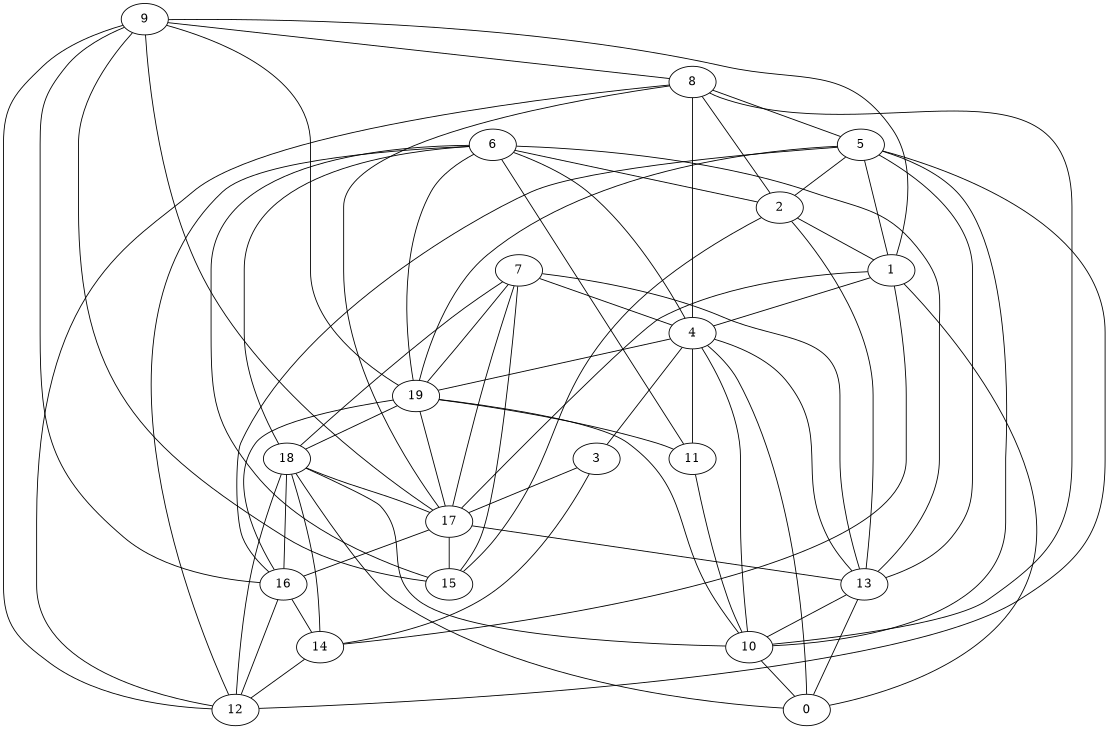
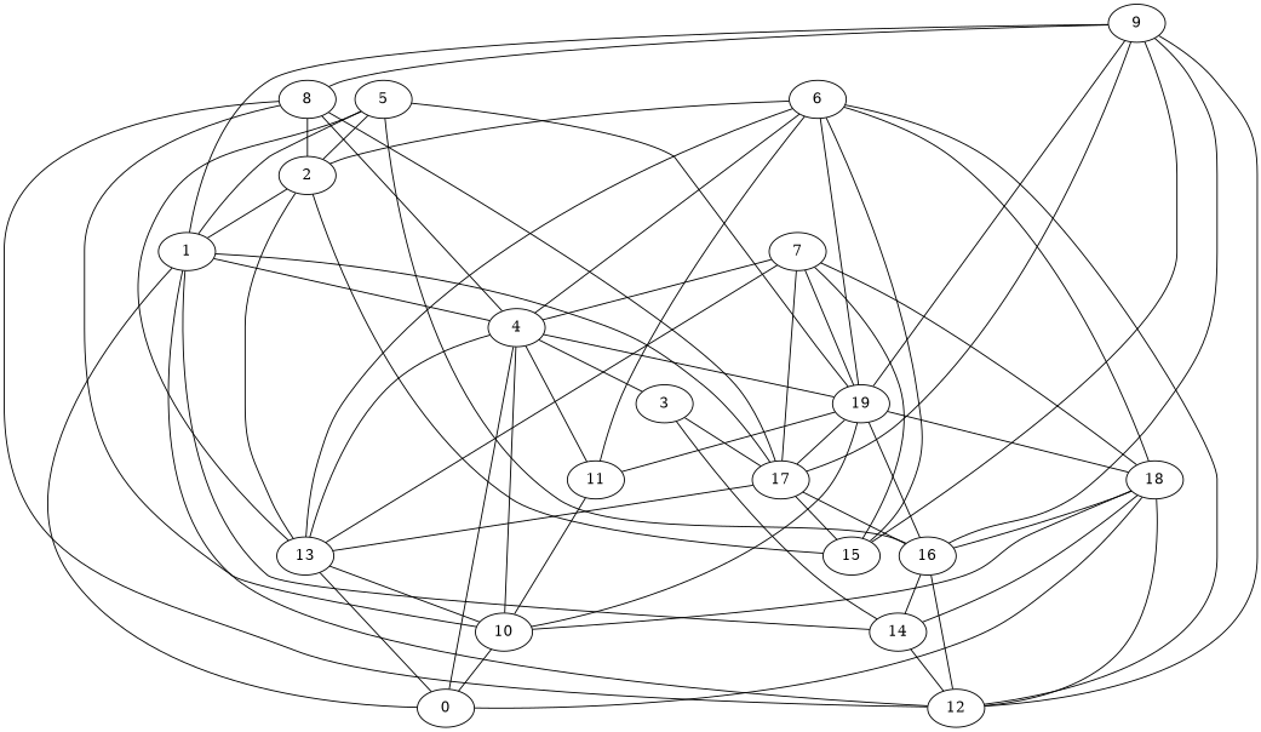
  digraph {
    edge [color=black dir=none]
    5
    12
    13
    4
    1
    2
    19
    16
    10
    0
    3
    11
    15
    17
    18
    14
    8
    9
    7
    6
    subgraph sub_1 {
      5
      12
      13
      4
      1
      2
      19
      16
      10
      0
      3
      11
      15
      17
      18
      14
      8
      9
      7
      6
    }
-   5 -> 12
+   1 -> 12
    5 -> 13
    5 -> 1
    5 -> 2
    5 -> 19
    5 -> 16
-   5 -> 10
    13 -> 10
    13 -> 0
    4 -> 13
    4 -> 19
    4 -> 10
    4 -> 0
    4 -> 3
    4 -> 11
    1 -> 4
    1 -> 0
    2 -> 13
    2 -> 1
    2 -> 15
    19 -> 16
    19 -> 10
    19 -> 11
    19 -> 17
    19 -> 18
    16 -> 12
    16 -> 14
    10 -> 0
    3 -> 17
    3 -> 14
    11 -> 10
    17 -> 13
    17 -> 1
    17 -> 16
    17 -> 15
    18 -> 12
    18 -> 16
    18 -> 10
    18 -> 0
-   18 -> 17
    18 -> 14
    14 -> 12
    14 -> 1
-   8 -> 5
    8 -> 12
    8 -> 4
    8 -> 2
    8 -> 10
    8 -> 17
    9 -> 12
    9 -> 1
    9 -> 19
    9 -> 16
    9 -> 15
    9 -> 17
    9 -> 8
    7 -> 13
    7 -> 4
    7 -> 19
    7 -> 15
    7 -> 17
    7 -> 18
    6 -> 12
    6 -> 13
    6 -> 4
    6 -> 2
    6 -> 19
    6 -> 11
    6 -> 15
    6 -> 18
  }
